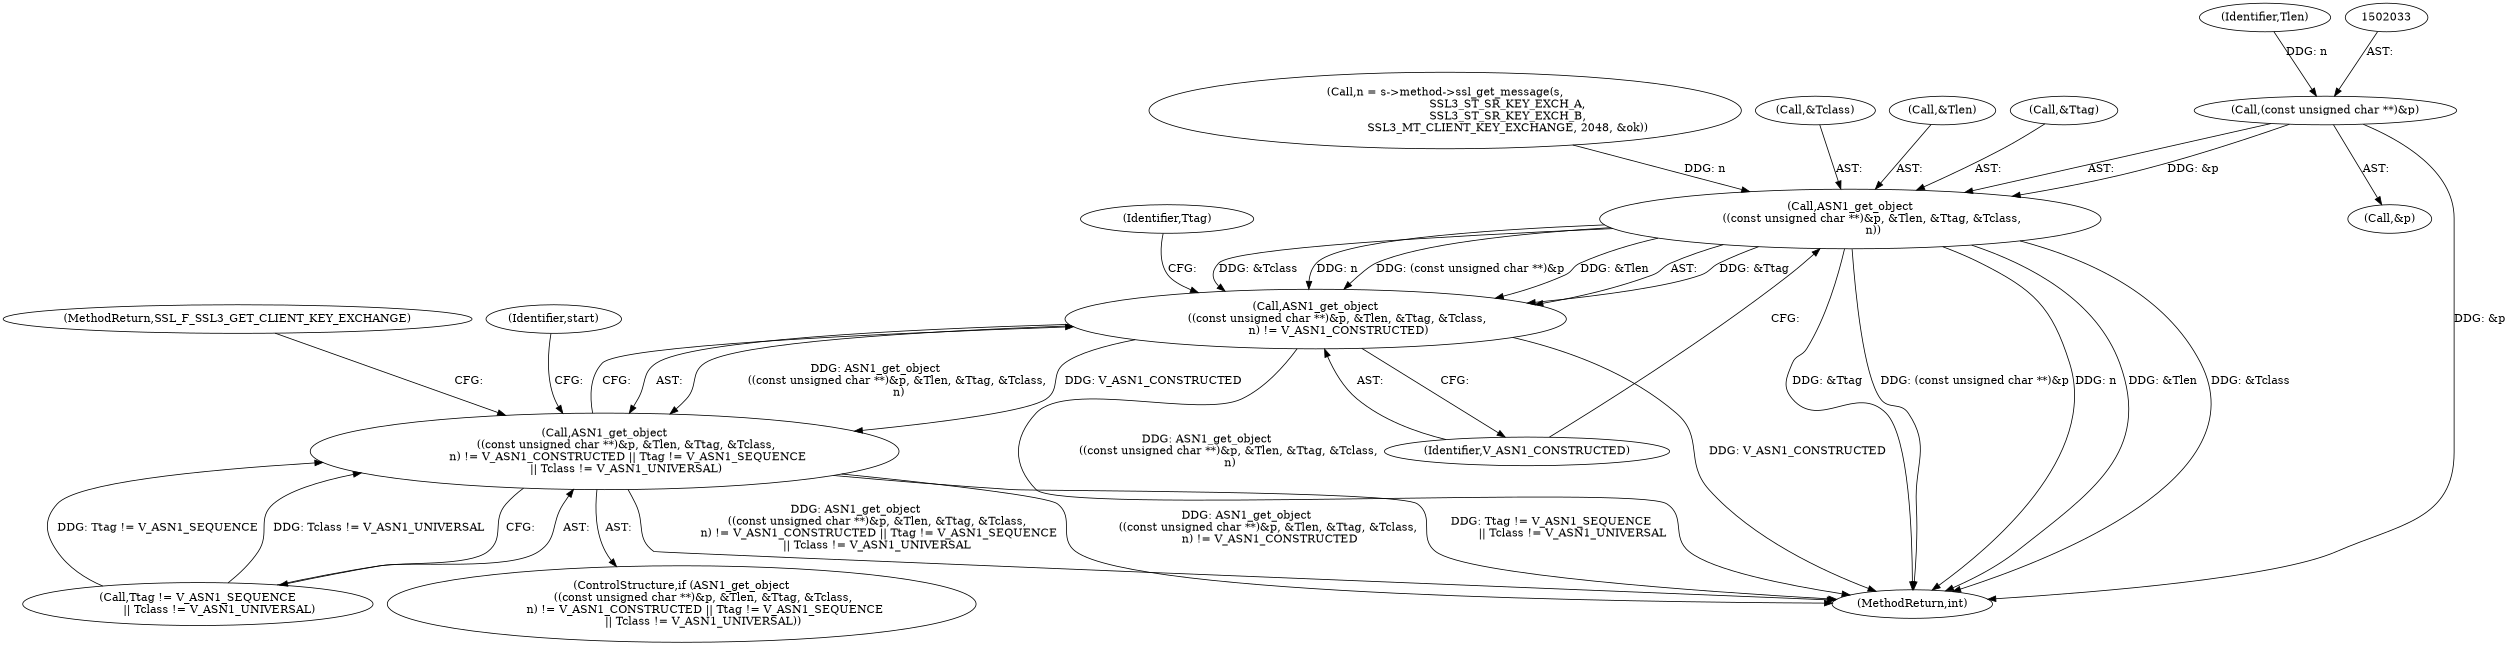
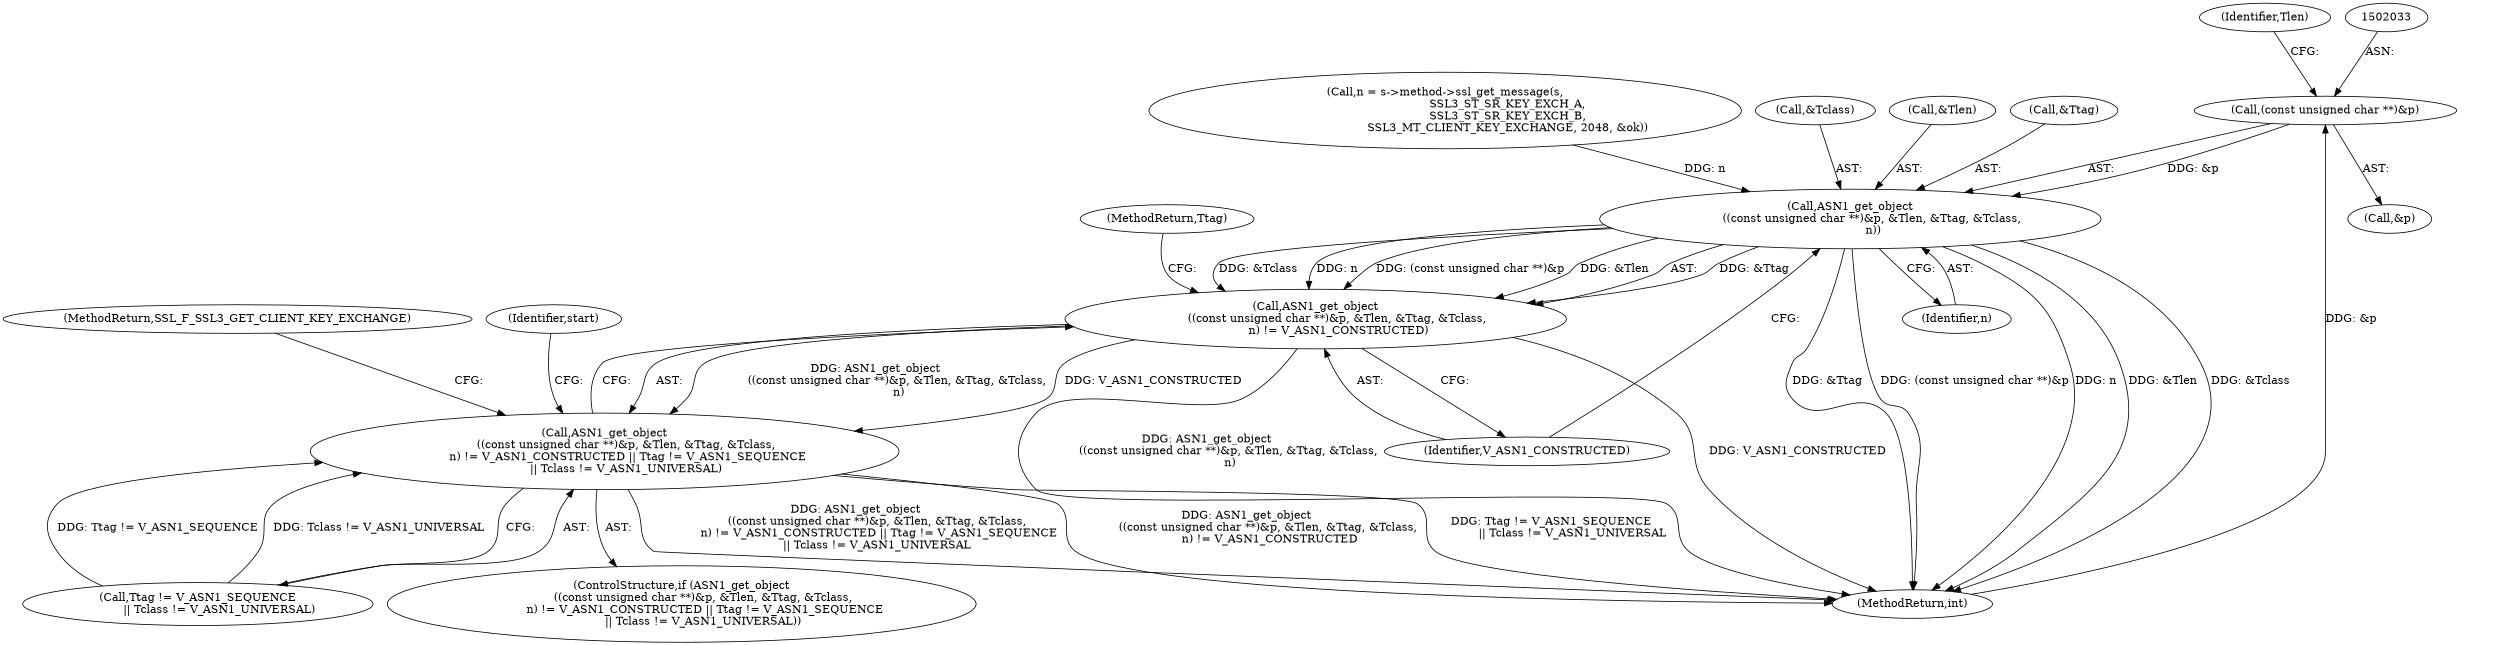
  digraph {
    n1 [label="(Call,(const unsigned char **)&p)"]
    n2 [label="(Call,ASN1_get_object\n            ((const unsigned char **)&p, &Tlen, &Ttag, &Tclass,\n             n))"]
    n3 [label="(Call,&p)"]
    n4 [label="(MethodReturn,int)"]
    n5 [label="(Call,ASN1_get_object\n            ((const unsigned char **)&p, &Tlen, &Ttag, &Tclass,\n             n) != V_ASN1_CONSTRUCTED)"]
+   n6 [label="(Identifier,n)"]
    n7 [label="(Call,ASN1_get_object\n            ((const unsigned char **)&p, &Tlen, &Ttag, &Tclass,\n             n) != V_ASN1_CONSTRUCTED || Ttag != V_ASN1_SEQUENCE\n            || Tclass != V_ASN1_UNIVERSAL)"]
    n8 [label="(Identifier,V_ASN1_CONSTRUCTED)"]
    n9 [label="(Call,Ttag != V_ASN1_SEQUENCE\n            || Tclass != V_ASN1_UNIVERSAL)"]
    n10 [label="(ControlStructure,if (ASN1_get_object\n            ((const unsigned char **)&p, &Tlen, &Ttag, &Tclass,\n             n) != V_ASN1_CONSTRUCTED || Ttag != V_ASN1_SEQUENCE\n            || Tclass != V_ASN1_UNIVERSAL))"]
    n11 [label="(MethodReturn,SSL_F_SSL3_GET_CLIENT_KEY_EXCHANGE)"]
    n12 [label="(Identifier,start)"]
    n13 [label="(Call,n = s->method->ssl_get_message(s,\n                                   SSL3_ST_SR_KEY_EXCH_A,\n                                   SSL3_ST_SR_KEY_EXCH_B,\n                                   SSL3_MT_CLIENT_KEY_EXCHANGE, 2048, &ok))"]
    n14 [label="(Call,&Tclass)"]
    n15 [label="(Identifier,Tlen)"]
-   n16 [label="(Identifier,Ttag)"]
+   n16 [label="(MethodReturn,Ttag)"]
    n17 [label="(Call,&Tlen)"]
    n18 [label="(Call,&Ttag)"]
    n19 [label=1502033]
    n1 -> n2 [label="AST: "]
    n1 -> n2 [label="DDG: &p"]
    n1 -> n3 [label="AST: "]
-   n1 -> n4 [label="DDG: &p"]
+   n4 -> n1 [label="DDG: &p"]
    n2 -> n4 [label="DDG: &Ttag"]
    n2 -> n4 [label="DDG: (const unsigned char **)&p"]
    n2 -> n4 [label="DDG: n"]
    n2 -> n4 [label="DDG: &Tlen"]
    n2 -> n4 [label="DDG: &Tclass"]
    n2 -> n5 [label="AST: "]
    n2 -> n5 [label="DDG: &Ttag"]
    n2 -> n5 [label="DDG: &Tclass"]
    n2 -> n5 [label="DDG: n"]
    n2 -> n5 [label="DDG: (const unsigned char **)&p"]
    n2 -> n5 [label="DDG: &Tlen"]
+   n2 -> n6 [label="CFG: "]
    n5 -> n4 [label="DDG: ASN1_get_object\n            ((const unsigned char **)&p, &Tlen, &Ttag, &Tclass,\n             n)"]
    n5 -> n4 [label="DDG: V_ASN1_CONSTRUCTED"]
    n5 -> n7 [label="AST: "]
    n5 -> n7 [label="DDG: ASN1_get_object\n            ((const unsigned char **)&p, &Tlen, &Ttag, &Tclass,\n             n)"]
    n5 -> n7 [label="DDG: V_ASN1_CONSTRUCTED"]
    n5 -> n8 [label="CFG: "]
+   n6 -> n2 [label="AST: "]
    n7 -> n4 [label="DDG: ASN1_get_object\n            ((const unsigned char **)&p, &Tlen, &Ttag, &Tclass,\n             n) != V_ASN1_CONSTRUCTED || Ttag != V_ASN1_SEQUENCE\n            || Tclass != V_ASN1_UNIVERSAL"]
    n7 -> n4 [label="DDG: ASN1_get_object\n            ((const unsigned char **)&p, &Tlen, &Ttag, &Tclass,\n             n) != V_ASN1_CONSTRUCTED"]
    n7 -> n4 [label="DDG: Ttag != V_ASN1_SEQUENCE\n            || Tclass != V_ASN1_UNIVERSAL"]
    n7 -> n5 [label="CFG: "]
    n7 -> n9 [label="CFG: "]
    n7 -> n10 [label="AST: "]
    n8 -> n2 [label="CFG: "]
    n8 -> n5 [label="AST: "]
    n9 -> n7 [label="AST: "]
    n9 -> n7 [label="DDG: Ttag != V_ASN1_SEQUENCE"]
    n9 -> n7 [label="DDG: Tclass != V_ASN1_UNIVERSAL"]
    n11 -> n7 [label="CFG: "]
    n12 -> n7 [label="CFG: "]
    n13 -> n2 [label="DDG: n"]
    n14 -> n2 [label="AST: "]
-   n15 -> n1 [label="DDG: n"]
+   n15 -> n1 [label="CFG: "]
    n16 -> n5 [label="CFG: "]
    n17 -> n2 [label="AST: "]
    n18 -> n2 [label="AST: "]
-   n19 -> n1 [label="AST: "]
+   n19 -> n1 [label="ASN: "]
  }
